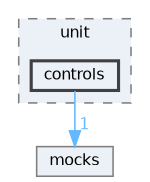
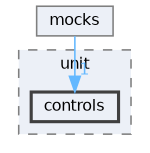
  digraph {
    compound=true
    node [fillcolor="#ecf0f7" fontname=Helvetica fontsize=10 shape=box]
    n1 [color=grey25 height=0.2 label=controls style="filled,bold" width=0.4]
    n2 [color=grey50 height=0.2 label=mocks style=filled width=0.4]
    subgraph cluster_1 {
      bgcolor="#ecf0f7"
      fontname=Helvetica
      fontsize=10
      label=unit
      pencolor=grey50
      style="filled,dashed"
      n1
    }
-   n1 -> n2 [color=steelblue1 fontcolor=steelblue1 fontname=Helvetica fontsize=10 headlabel=1 labeldistance=1.5 labelfontname=Helvetica labelfontsize=10]
+   n2 -> n1 [color=steelblue1 fontcolor=steelblue1 fontname=Helvetica fontsize=10 headlabel=1 labeldistance=1.5 labelfontname=Helvetica labelfontsize=10]
  }
